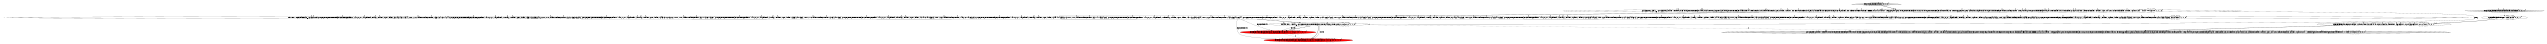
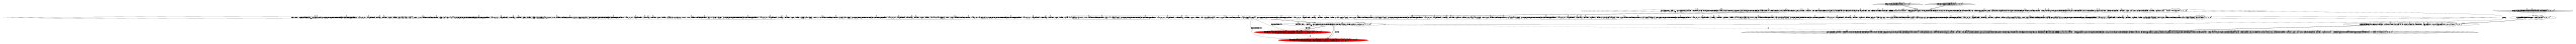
  digraph {
    node [fillcolor=white shape=ellipse style=filled]
    edge [style=bold]
    n1 [fillcolor=red label="TestHelper.assertExpectedObjects(expectedResults,results,\"time-extraction\")@@@6@@@['0', '1', '0']"]
    n2 [label="Iterable<Row> results = GroupByQueryRunnerTestHelper.runQuery(factory,runner,query)@@@5@@@['1', '1', '0']"]
    n3 [fillcolor=lightgray label="GroupByQuery.builder().setDataSource(QueryRunnerTestHelper.dataSource).setQuerySegmentSpec(QueryRunnerTestHelper.fullOnInterval).setDimensions(new DefaultDimensionSpec(\"market\",\"market\"),new ExtractionDimensionSpec(ColumnHolder.TIME_COLUMN_NAME,ColumnHolder.TIME_COLUMN_NAME,new TimeFormatExtractionFn(\"EEEE\",null,null,null,false))).setAggregatorSpecs(QueryRunnerTestHelper.rowsCount,QueryRunnerTestHelper.indexDoubleSum).setPostAggregatorSpecs(Collections.singletonList(QueryRunnerTestHelper.addRowsIndexConstant)).setGranularity(QueryRunnerTestHelper.allGran).setDimFilter(new OrDimFilter(Arrays.asList(new SelectorDimFilter(\"market\",\"spot\",null),new SelectorDimFilter(\"market\",\"upfront\",null)))).setLimitSpec(new DefaultLimitSpec(ImmutableList.of(),1)).build()@@@5@@@['0', '0', '1']"]
    n4 [fillcolor=red label="TestHelper.assertExpectedObjects(expectedResults,results,\"\")@@@6@@@['1', '0', '0']"]
    n5 [fillcolor=lightgray label="testGroupByTimeExtraction['0', '1', '0']" shape=diamond]
    n6 [label="GroupByQuery query = GroupByQuery.builder().setDataSource(QueryRunnerTestHelper.dataSource).setQuerySegmentSpec(QueryRunnerTestHelper.fullOnInterval).setDimensions(new DefaultDimensionSpec(\"market\",\"market\"),new ExtractionDimensionSpec(ColumnHolder.TIME_COLUMN_NAME,\"dayOfWeek\",new TimeFormatExtractionFn(\"EEEE\",null,null,null,false))).setAggregatorSpecs(QueryRunnerTestHelper.rowsCount,QueryRunnerTestHelper.indexDoubleSum).setPostAggregatorSpecs(Collections.singletonList(QueryRunnerTestHelper.addRowsIndexConstant)).setGranularity(QueryRunnerTestHelper.allGran).setDimFilter(new OrDimFilter(Arrays.asList(new SelectorDimFilter(\"market\",\"spot\",null),new SelectorDimFilter(\"market\",\"upfront\",null)))).build()@@@3@@@['1', '1', '0']"]
    n7 [label="List<Row> expectedResults = Arrays.asList(GroupByQueryRunnerTestHelper.createExpectedRow(\"1970-01-01\",\"dayOfWeek\",\"Friday\",\"market\",\"spot\",\"index\",13219.574157714844,\"rows\",117L,\"addRowsIndexConstant\",13337.574157714844),GroupByQueryRunnerTestHelper.createExpectedRow(\"1970-01-01\",\"dayOfWeek\",\"Monday\",\"market\",\"spot\",\"index\",13557.738830566406,\"rows\",117L,\"addRowsIndexConstant\",13675.738830566406),GroupByQueryRunnerTestHelper.createExpectedRow(\"1970-01-01\",\"dayOfWeek\",\"Saturday\",\"market\",\"spot\",\"index\",13493.751281738281,\"rows\",117L,\"addRowsIndexConstant\",13611.751281738281),GroupByQueryRunnerTestHelper.createExpectedRow(\"1970-01-01\",\"dayOfWeek\",\"Sunday\",\"market\",\"spot\",\"index\",13585.541015625,\"rows\",117L,\"addRowsIndexConstant\",13703.541015625),GroupByQueryRunnerTestHelper.createExpectedRow(\"1970-01-01\",\"dayOfWeek\",\"Thursday\",\"market\",\"spot\",\"index\",14279.127197265625,\"rows\",126L,\"addRowsIndexConstant\",14406.127197265625),GroupByQueryRunnerTestHelper.createExpectedRow(\"1970-01-01\",\"dayOfWeek\",\"Tuesday\",\"market\",\"spot\",\"index\",13199.471435546875,\"rows\",117L,\"addRowsIndexConstant\",13317.471435546875),GroupByQueryRunnerTestHelper.createExpectedRow(\"1970-01-01\",\"dayOfWeek\",\"Wednesday\",\"market\",\"spot\",\"index\",14271.368591308594,\"rows\",126L,\"addRowsIndexConstant\",14398.368591308594),GroupByQueryRunnerTestHelper.createExpectedRow(\"1970-01-01\",\"dayOfWeek\",\"Friday\",\"market\",\"upfront\",\"index\",27297.8623046875,\"rows\",26L,\"addRowsIndexConstant\",27324.8623046875),GroupByQueryRunnerTestHelper.createExpectedRow(\"1970-01-01\",\"dayOfWeek\",\"Monday\",\"market\",\"upfront\",\"index\",27619.58447265625,\"rows\",26L,\"addRowsIndexConstant\",27646.58447265625),GroupByQueryRunnerTestHelper.createExpectedRow(\"1970-01-01\",\"dayOfWeek\",\"Saturday\",\"market\",\"upfront\",\"index\",27820.83154296875,\"rows\",26L,\"addRowsIndexConstant\",27847.83154296875),GroupByQueryRunnerTestHelper.createExpectedRow(\"1970-01-01\",\"dayOfWeek\",\"Sunday\",\"market\",\"upfront\",\"index\",24791.223876953125,\"rows\",26L,\"addRowsIndexConstant\",24818.223876953125),GroupByQueryRunnerTestHelper.createExpectedRow(\"1970-01-01\",\"dayOfWeek\",\"Thursday\",\"market\",\"upfront\",\"index\",28562.748901367188,\"rows\",28L,\"addRowsIndexConstant\",28591.748901367188),GroupByQueryRunnerTestHelper.createExpectedRow(\"1970-01-01\",\"dayOfWeek\",\"Tuesday\",\"market\",\"upfront\",\"index\",26968.280639648438,\"rows\",26L,\"addRowsIndexConstant\",26995.280639648438),GroupByQueryRunnerTestHelper.createExpectedRow(\"1970-01-01\",\"dayOfWeek\",\"Wednesday\",\"market\",\"upfront\",\"index\",28985.5751953125,\"rows\",28L,\"addRowsIndexConstant\",29014.5751953125))@@@4@@@['1', '1', '0']"]
    n8 [label="expectedException.expectMessage(\"'__time' cannot be used as an output name for dimensions, aggregators, or post-aggregators.\")@@@4@@@['0', '0', '1']"]
    n9 [fillcolor=lightgray label="testGroupByTimeExtractionNamedUnderUnderTime['0', '0', '1']" shape=diamond]
    n10 [label="expectedException.expect()@@@3@@@['0', '0', '1']"]
+   n11 [fillcolor=lightgray label="testGroupByTimeExtraction['1', '0', '0']" shape=diamond]
    n2 -> n1
    n2 -> n1 [label=results style=solid]
    n2 -> n3 [label=0 style=dashed]
    n2 -> n4
    n2 -> n4 [label=results style=solid]
    n4 -> n1 [label=0 style=dashed]
    n5 -> n6
    n6 -> n2 [label=query style=solid]
    n6 -> n7
    n7 -> n1 [label=expectedResults style=solid]
    n7 -> n2
    n7 -> n4 [label=expectedResults style=solid]
    n8 -> n3
    n9 -> n10 [style=dashed]
    n10 -> n8
+   n11 -> n6
  }
